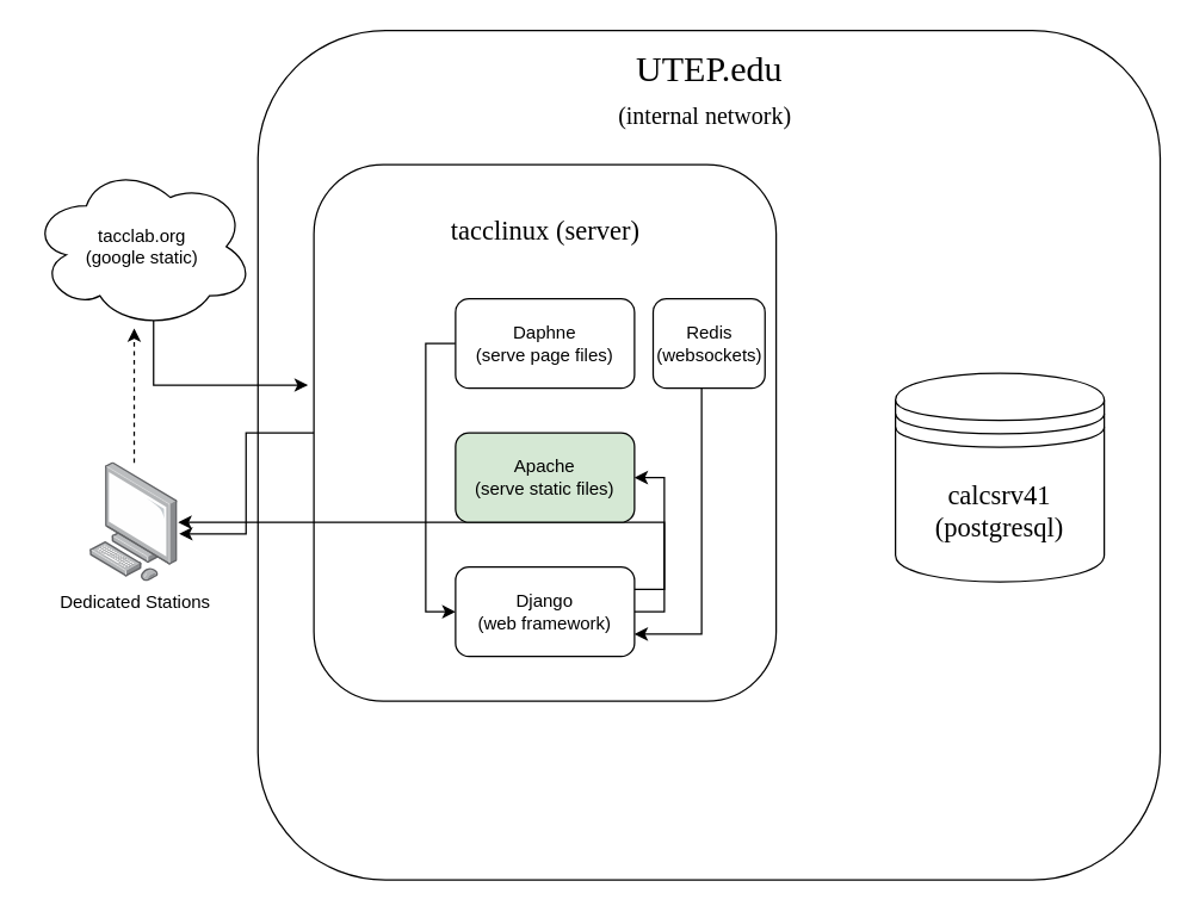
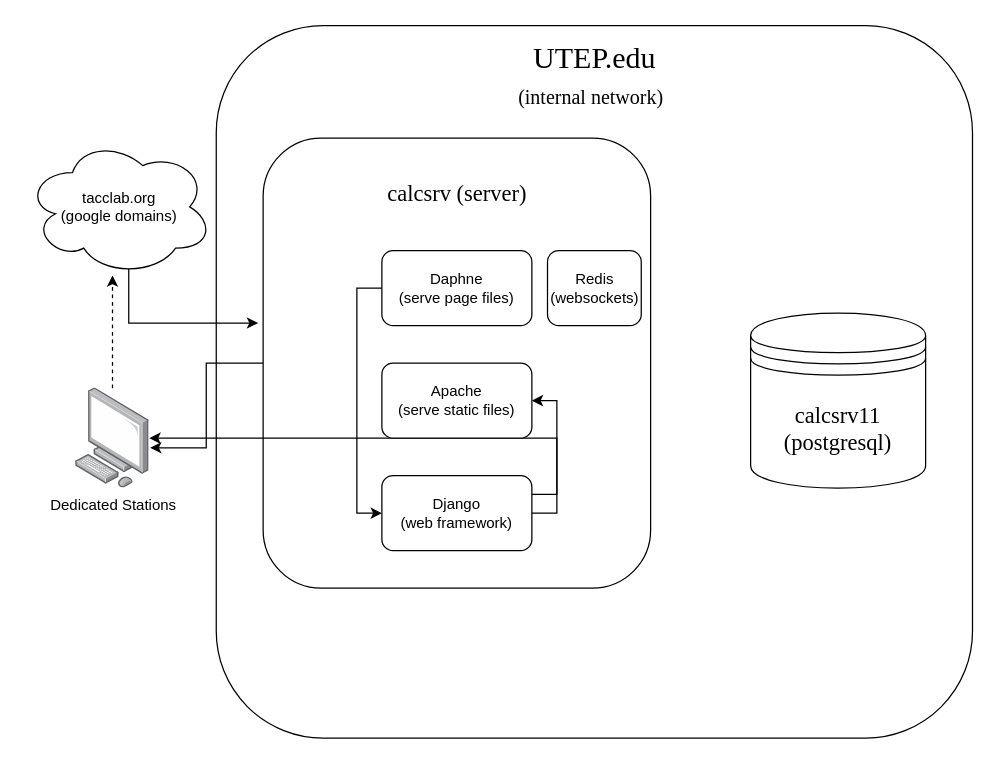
  <mxCell id="0" />
  <mxCell id="1" parent="0" />
  <mxCell id="2" value="" style="rounded=1;whiteSpace=wrap;html=1;" vertex="1" parent="1"><mxGeometry x="172.5" y="20" width="605" height="570" as="geometry" /></mxCell>
- <mxCell id="3" value="&lt;font face=&quot;Verdana&quot; style=&quot;font-size: 18px;&quot;&gt;calcsrv41&lt;br&gt;(postgresql)&lt;/font&gt;" style="shape=datastore;whiteSpace=wrap;html=1;" vertex="1" parent="1"><mxGeometry x="600" y="250" width="140" height="140" as="geometry" /></mxCell>
+ <mxCell id="3" value="&lt;font face=&quot;Verdana&quot; style=&quot;font-size: 18px;&quot;&gt;calcsrv11&lt;br&gt;(postgresql)&lt;/font&gt;" style="shape=datastore;whiteSpace=wrap;html=1;" vertex="1" parent="1"><mxGeometry x="600" y="250" width="140" height="140" as="geometry" /></mxCell>
  <mxCell id="4" style="edgeStyle=orthogonalEdgeStyle;rounded=0;orthogonalLoop=1;jettySize=auto;html=1;entryX=1.01;entryY=0.597;entryDx=0;entryDy=0;entryPerimeter=0;" edge="1" parent="1" source="5" target="16"><mxGeometry relative="1" as="geometry" /></mxCell>
  <mxCell id="5" value="" style="rounded=1;whiteSpace=wrap;html=1;" vertex="1" parent="1"><mxGeometry x="210" y="110" width="310" height="360" as="geometry" /></mxCell>
  <mxCell id="6" style="edgeStyle=orthogonalEdgeStyle;rounded=0;orthogonalLoop=1;jettySize=auto;html=1;exitX=1;exitY=0.5;exitDx=0;exitDy=0;" edge="1" parent="1" source="8" target="16"><mxGeometry relative="1" as="geometry" /></mxCell>
  <mxCell id="7" style="edgeStyle=orthogonalEdgeStyle;rounded=0;orthogonalLoop=1;jettySize=auto;html=1;exitX=1;exitY=0.25;exitDx=0;exitDy=0;entryX=1;entryY=0.5;entryDx=0;entryDy=0;" edge="1" parent="1" source="8" target="9"><mxGeometry relative="1" as="geometry" /></mxCell>
  <mxCell id="8" value="Django&lt;br&gt;(web framework)" style="rounded=1;whiteSpace=wrap;html=1;" vertex="1" parent="1"><mxGeometry x="305" y="380" width="120" height="60" as="geometry" /></mxCell>
- <mxCell id="9" value="Apache&lt;br&gt;(serve static files)" style="rounded=1;whiteSpace=wrap;html=1;fillColor=#d5e8d4;" vertex="1" parent="1"><mxGeometry x="305" y="290" width="120" height="60" as="geometry" /></mxCell>
+ <mxCell id="9" value="Apache&lt;br&gt;(serve static files)" style="rounded=1;whiteSpace=wrap;html=1;" vertex="1" parent="1"><mxGeometry x="305" y="290" width="120" height="60" as="geometry" /></mxCell>
  <mxCell id="10" style="edgeStyle=orthogonalEdgeStyle;rounded=0;orthogonalLoop=1;jettySize=auto;html=1;exitX=0;exitY=0.5;exitDx=0;exitDy=0;entryX=0;entryY=0.5;entryDx=0;entryDy=0;" edge="1" parent="1" source="11" target="8"><mxGeometry relative="1" as="geometry" /></mxCell>
  <mxCell id="11" value="Daphne&lt;br&gt;(serve page files)" style="rounded=1;whiteSpace=wrap;html=1;" vertex="1" parent="1"><mxGeometry x="305" y="200" width="120" height="60" as="geometry" /></mxCell>
- <mxCell id="12" value="&lt;font face=&quot;Verdana&quot; style=&quot;font-size: 18px;&quot;&gt;tacclinux (server)&lt;/font&gt;" style="text;strokeColor=none;align=center;fillColor=none;html=1;verticalAlign=middle;whiteSpace=wrap;rounded=0;" vertex="1" parent="1"><mxGeometry x="292.5" y="130" width="145" height="50" as="geometry" /></mxCell>
+ <mxCell id="12" value="&lt;font face=&quot;Verdana&quot; style=&quot;font-size: 18px;&quot;&gt;calcsrv (server)&lt;/font&gt;" style="text;strokeColor=none;align=center;fillColor=none;html=1;verticalAlign=middle;whiteSpace=wrap;rounded=0;" vertex="1" parent="1"><mxGeometry x="292.5" y="130" width="145" height="50" as="geometry" /></mxCell>
  <mxCell id="13" style="edgeStyle=orthogonalEdgeStyle;rounded=0;orthogonalLoop=1;jettySize=auto;html=1;exitX=0.55;exitY=0.95;exitDx=0;exitDy=0;exitPerimeter=0;entryX=-0.013;entryY=0.411;entryDx=0;entryDy=0;entryPerimeter=0;" edge="1" parent="1" source="14" target="5"><mxGeometry relative="1" as="geometry"><Array as="points"><mxPoint x="103" y="258" /></Array></mxGeometry></mxCell>
- <mxCell id="14" value="tacclab.org&lt;br&gt;(google static)" style="ellipse;shape=cloud;whiteSpace=wrap;html=1;" vertex="1" parent="1"><mxGeometry x="20" y="110" width="150" height="110" as="geometry" /></mxCell>
+ <mxCell id="14" value="tacclab.org&lt;br&gt;(google domains)" style="ellipse;shape=cloud;whiteSpace=wrap;html=1;" vertex="1" parent="1"><mxGeometry x="20" y="110" width="150" height="110" as="geometry" /></mxCell>
  <mxCell id="15" value="" style="edgeStyle=orthogonalEdgeStyle;rounded=0;orthogonalLoop=1;jettySize=auto;html=1;dashed=1;" edge="1" parent="1" source="16" target="14"><mxGeometry relative="1" as="geometry"><Array as="points"><mxPoint x="90" y="250" /><mxPoint x="90" y="250" /></Array></mxGeometry></mxCell>
  <mxCell id="16" value="Dedicated Stations" style="image;points=[];aspect=fixed;html=1;align=center;shadow=0;dashed=0;image=img/lib/allied_telesis/computer_and_terminals/Personal_Computer.svg;" vertex="1" parent="1"><mxGeometry x="60" y="310" width="59.03" height="80" as="geometry" /></mxCell>
- <mxCell id="17" style="edgeStyle=orthogonalEdgeStyle;rounded=0;orthogonalLoop=1;jettySize=auto;html=1;entryX=1;entryY=0.75;entryDx=0;entryDy=0;" edge="1" parent="1" source="18" target="8"><mxGeometry relative="1" as="geometry"><Array as="points"><mxPoint x="470" y="425" /></Array></mxGeometry></mxCell>
  <mxCell id="18" value="Redis&lt;br&gt;(websockets)" style="rounded=1;whiteSpace=wrap;html=1;" vertex="1" parent="1"><mxGeometry x="437.5" y="200" width="75" height="60" as="geometry" /></mxCell>
  <mxCell id="19" value="&lt;font face=&quot;Verdana&quot; style=&quot;&quot;&gt;&lt;span style=&quot;font-size: 24px;&quot;&gt;UTEP.edu&lt;/span&gt;&lt;br&gt;&lt;/font&gt;&lt;font size=&quot;3&quot; face=&quot;Verdana&quot; style=&quot;&quot;&gt;(internal network)&lt;/font&gt;&lt;font face=&quot;Verdana&quot; style=&quot;font-size: 24px;&quot;&gt;&amp;nbsp;&lt;/font&gt;" style="text;strokeColor=none;align=center;fillColor=none;html=1;verticalAlign=middle;whiteSpace=wrap;rounded=0;" vertex="1" parent="1"><mxGeometry x="372.5" y="30" width="205" height="60" as="geometry" /></mxCell>
